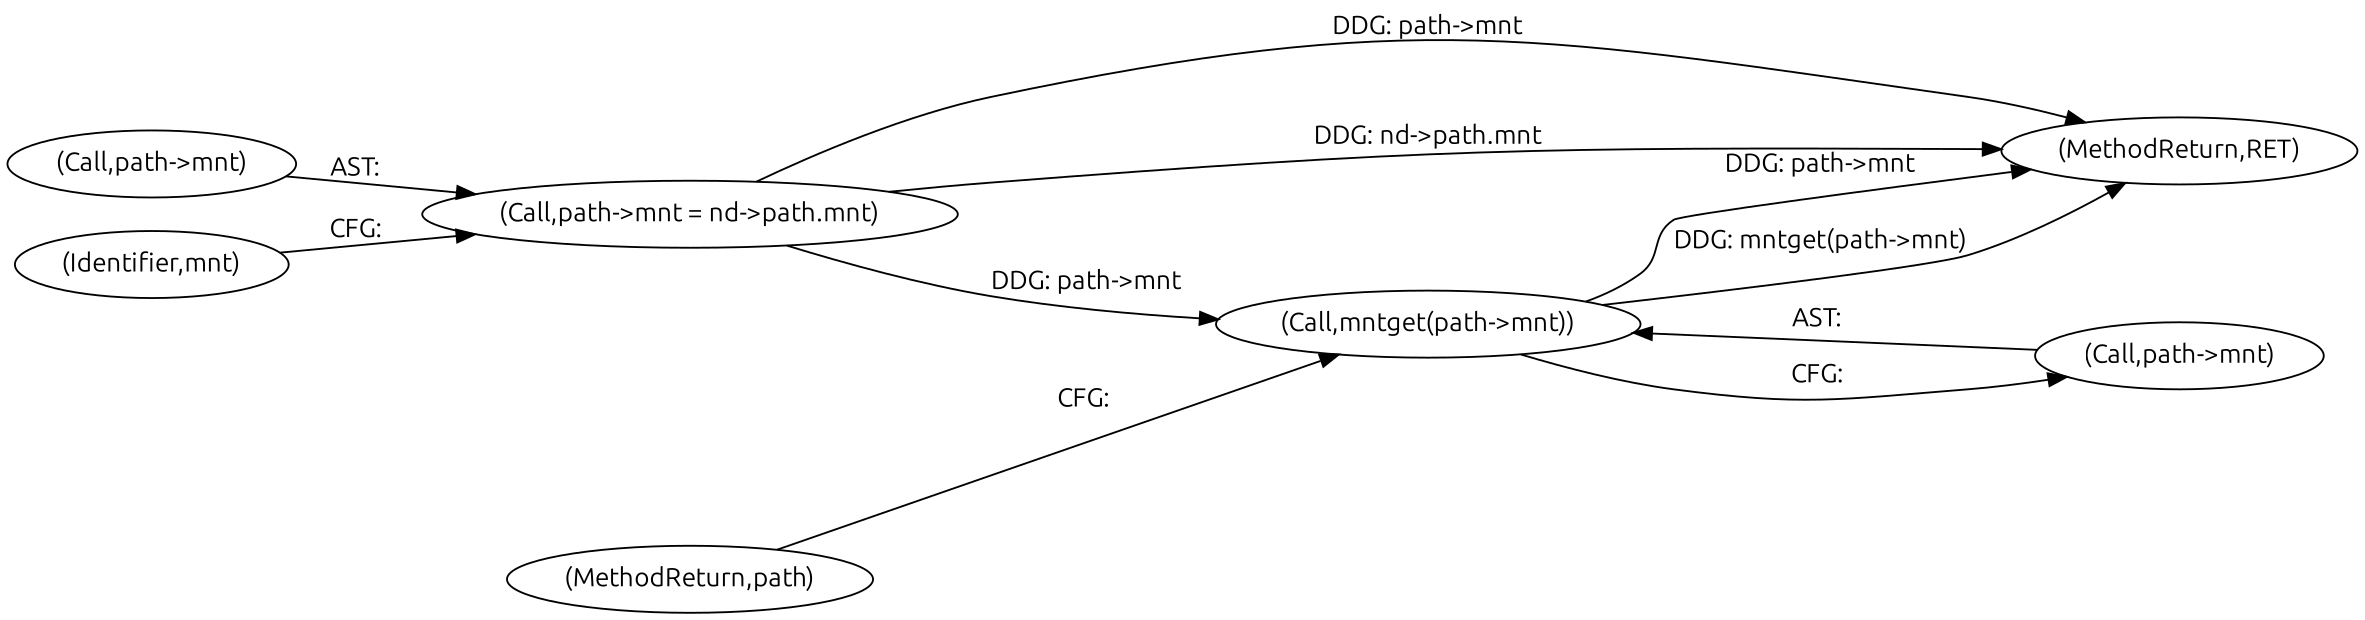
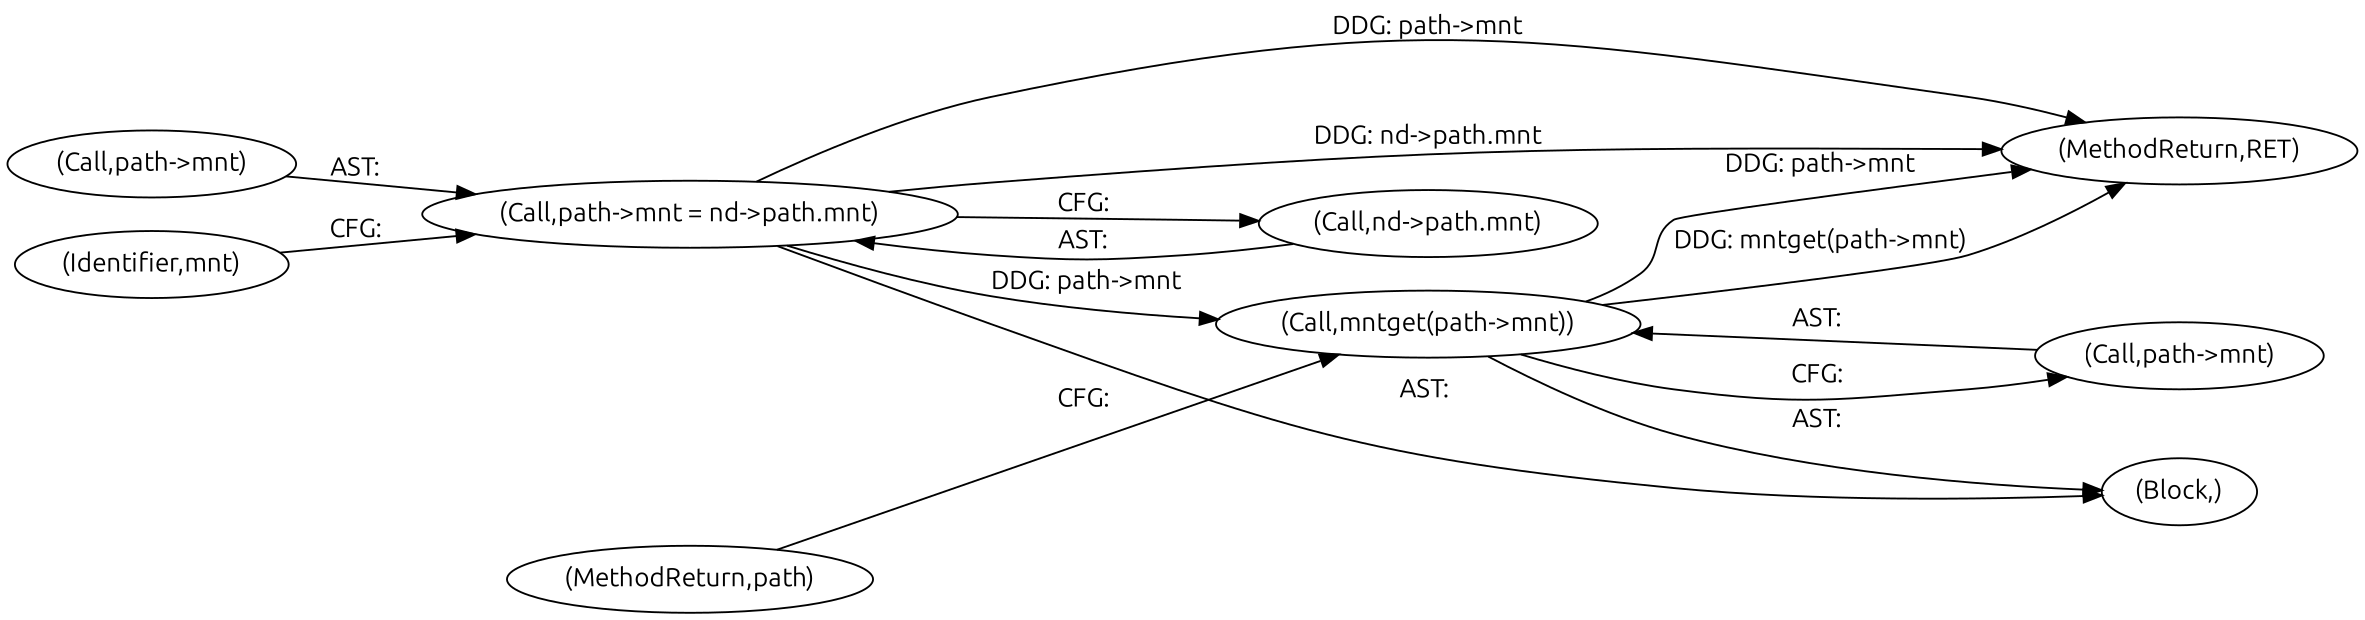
  digraph {
    fontname=Ubuntu
    rankdir=LR
    node [fontname=Ubuntu]
    edge [fontname=Ubuntu]
    n1 [label="(Call,path->mnt = nd->path.mnt)"]
    n2 [label="(Call,mntget(path->mnt))"]
    n3 [label="(MethodReturn,RET)"]
+   n4 [label="(Block,)"]
+   n5 [label="(Call,nd->path.mnt)"]
    n6 [label="(Call,path->mnt)"]
    n7 [label="(Call,path->mnt)"]
    n8 [label="(MethodReturn,path)"]
    n9 [label="(Identifier,mnt)"]
    n1 -> n2 [label="DDG: path->mnt"]
    n1 -> n3 [label="DDG: path->mnt"]
    n1 -> n3 [label="DDG: nd->path.mnt"]
+   n1 -> n4 [label="AST: "]
+   n1 -> n5 [label="CFG: "]
    n2 -> n3 [label="DDG: path->mnt"]
    n2 -> n3 [label="DDG: mntget(path->mnt)"]
+   n2 -> n4 [label="AST: "]
    n2 -> n6 [label="CFG: "]
+   n5 -> n1 [label="AST: "]
    n6 -> n2 [label="AST: "]
    n7 -> n1 [label="AST: "]
    n8 -> n2 [label="CFG: "]
    n9 -> n1 [label="CFG: "]
  }
